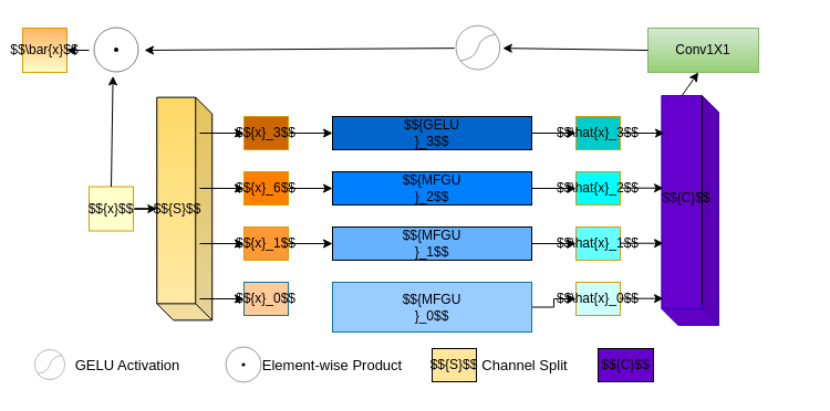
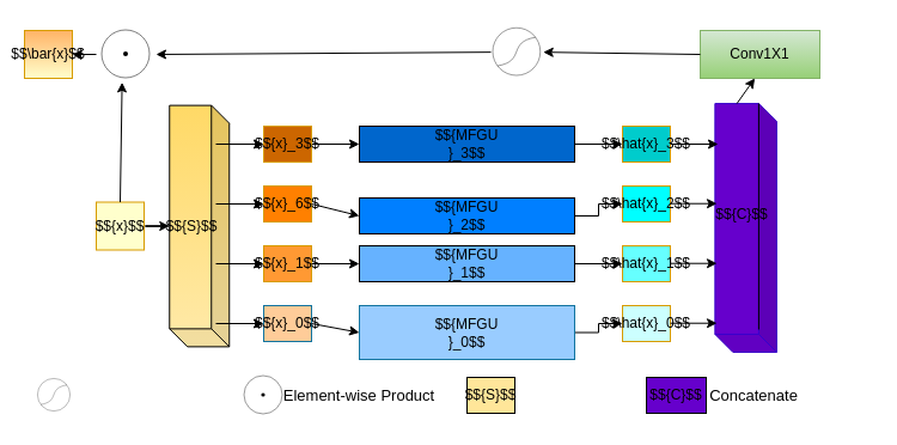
  <mxCell id="0" />
  <mxCell id="1" parent="0" />
  <mxCell id="2" value="" style="shape=cube;whiteSpace=wrap;html=1;boundedLbl=1;backgroundOutline=1;darkOpacity=0.05;darkOpacity2=0.1;direction=north;size=15;rotation=-90;fillColor=#ffeaaa;gradientColor=#ffd966;strokeColor=#000000;labelPosition=center;verticalLabelPosition=middle;align=center;verticalAlign=middle;horizontal=1;spacingLeft=20;spacingBottom=0;spacingRight=140;spacingTop=10;fontFamily=Times New Roman;fontStyle=1;rounded=0;" vertex="1" parent="1"><mxGeometry x="65.39" y="163.51" width="201.73" height="50" as="geometry" /></mxCell>
  <mxCell id="3" value="" style="edgeStyle=orthogonalEdgeStyle;rounded=0;orthogonalLoop=1;jettySize=auto;html=1;" edge="1" parent="1" source="4" target="2"><mxGeometry relative="1" as="geometry" /></mxCell>
  <mxCell id="4" value="$${x}$$" style="rounded=0;whiteSpace=wrap;html=1;fillColor=#FFFFCC;strokeColor=#d79b00;gradientColor=none;" vertex="1" parent="1"><mxGeometry x="80" y="168.51" width="40" height="40" as="geometry" /></mxCell>
  <mxCell id="5" value="" style="edgeStyle=orthogonalEdgeStyle;rounded=0;orthogonalLoop=1;jettySize=auto;html=1;" edge="1" parent="1" source="6" target="21"><mxGeometry relative="1" as="geometry" /></mxCell>
  <mxCell id="6" value="$${x}_3$$" style="rounded=0;whiteSpace=wrap;html=1;fillColor=#CC6600;gradientColor=none;strokeColor=#d79b00;" vertex="1" parent="1"><mxGeometry x="220" y="105" width="40" height="30" as="geometry" /></mxCell>
  <mxCell id="7" value="$${x}_6$$" style="rounded=0;whiteSpace=wrap;html=1;fillColor=#FF8000;gradientColor=none;strokeColor=#d79b00;" vertex="1" parent="1"><mxGeometry x="220" y="155" width="40" height="30" as="geometry" /></mxCell>
  <mxCell id="8" value="$${x}_1$$" style="rounded=0;whiteSpace=wrap;html=1;fillColor=#FF9933;gradientColor=none;strokeColor=#d79b00;" vertex="1" parent="1"><mxGeometry x="220" y="205" width="40" height="30" as="geometry" /></mxCell>
  <mxCell id="9" value="$${x}_0$$" style="rounded=0;whiteSpace=wrap;html=1;fillColor=#FFCC99;strokeColor=#10739e;" vertex="1" parent="1"><mxGeometry x="220" y="255" width="40" height="30" as="geometry" /></mxCell>
  <mxCell id="10" value="" style="endArrow=classic;html=1;rounded=0;entryX=0;entryY=0.5;entryDx=0;entryDy=0;" edge="1" parent="1" target="6"><mxGeometry width="50" height="50" relative="1" as="geometry"><mxPoint x="180" y="120" as="sourcePoint" /><mxPoint x="360" y="165" as="targetPoint" /></mxGeometry></mxCell>
  <mxCell id="11" value="" style="endArrow=classic;html=1;rounded=0;entryX=0;entryY=0.5;entryDx=0;entryDy=0;" edge="1" parent="1" target="7"><mxGeometry width="50" height="50" relative="1" as="geometry"><mxPoint x="180" y="170" as="sourcePoint" /><mxPoint x="360" y="165" as="targetPoint" /></mxGeometry></mxCell>
  <mxCell id="12" value="" style="endArrow=classic;html=1;rounded=0;" edge="1" parent="1" target="8"><mxGeometry width="50" height="50" relative="1" as="geometry"><mxPoint x="180" y="220" as="sourcePoint" /><mxPoint x="360" y="165" as="targetPoint" /></mxGeometry></mxCell>
  <mxCell id="13" value="" style="endArrow=classic;html=1;rounded=0;entryX=0;entryY=0.5;entryDx=0;entryDy=0;" edge="1" parent="1" target="9"><mxGeometry width="50" height="50" relative="1" as="geometry"><mxPoint x="180" y="270" as="sourcePoint" /><mxPoint x="360" y="165" as="targetPoint" /></mxGeometry></mxCell>
  <mxCell id="14" value="" style="edgeStyle=orthogonalEdgeStyle;rounded=0;orthogonalLoop=1;jettySize=auto;html=1;" edge="1" parent="1" source="15" target="28"><mxGeometry relative="1" as="geometry" /></mxCell>
  <mxCell id="15" value="$${MFGU&lt;br&gt;}_0$$" style="rounded=0;whiteSpace=wrap;html=1;fillColor=#99CCFF;strokeColor=#10739e;" vertex="1" parent="1"><mxGeometry x="300" y="255" width="180" height="45" as="geometry" /></mxCell>
  <mxCell id="16" value="" style="edgeStyle=orthogonalEdgeStyle;rounded=0;orthogonalLoop=1;jettySize=auto;html=1;" edge="1" parent="1" source="17" target="27"><mxGeometry relative="1" as="geometry" /></mxCell>
  <mxCell id="17" value="$${MFGU&lt;br style=&quot;border-color: var(--border-color);&quot;&gt;}_1$$" style="rounded=0;whiteSpace=wrap;html=1;fillColor=#66B2FF;" vertex="1" parent="1"><mxGeometry x="300" y="205" width="180" height="30" as="geometry" /></mxCell>
  <mxCell id="18" value="" style="edgeStyle=orthogonalEdgeStyle;rounded=0;orthogonalLoop=1;jettySize=auto;html=1;" edge="1" parent="1" source="19" target="26"><mxGeometry relative="1" as="geometry" /></mxCell>
- <mxCell id="19" value="$${MFGU&lt;br style=&quot;border-color: var(--border-color);&quot;&gt;}_2$$" style="rounded=0;whiteSpace=wrap;html=1;fillColor=#007FFF;" vertex="1" parent="1"><mxGeometry x="300" y="155" width="180" height="30" as="geometry" /></mxCell>
+ <mxCell id="19" value="$${MFGU&lt;br style=&quot;border-color: var(--border-color);&quot;&gt;}_2$$" style="rounded=0;whiteSpace=wrap;html=1;fillColor=#007FFF;" vertex="1" parent="1"><mxGeometry x="300" y="165" width="180" height="30" as="geometry" /></mxCell>
  <mxCell id="20" value="" style="edgeStyle=orthogonalEdgeStyle;rounded=0;orthogonalLoop=1;jettySize=auto;html=1;" edge="1" parent="1" source="21" target="25"><mxGeometry relative="1" as="geometry" /></mxCell>
- <mxCell id="21" value="$${GELU&lt;br style=&quot;border-color: var(--border-color);&quot;&gt;}_3$$" style="rounded=0;whiteSpace=wrap;html=1;fillColor=#0066CC;" vertex="1" parent="1"><mxGeometry x="300" y="105" width="180" height="30" as="geometry" /></mxCell>
+ <mxCell id="21" value="$${MFGU&lt;br style=&quot;border-color: var(--border-color);&quot;&gt;}_3$$" style="rounded=0;whiteSpace=wrap;html=1;fillColor=#0066CC;" vertex="1" parent="1"><mxGeometry x="300" y="105" width="180" height="30" as="geometry" /></mxCell>
  <mxCell id="22" value="" style="endArrow=classic;html=1;rounded=0;exitX=1;exitY=0.5;exitDx=0;exitDy=0;entryX=0;entryY=0.5;entryDx=0;entryDy=0;" edge="1" parent="1" source="7" target="19"><mxGeometry width="50" height="50" relative="1" as="geometry"><mxPoint x="310" y="245" as="sourcePoint" /><mxPoint x="360" y="195" as="targetPoint" /></mxGeometry></mxCell>
  <mxCell id="23" value="" style="endArrow=classic;html=1;rounded=0;exitX=1;exitY=0.5;exitDx=0;exitDy=0;entryX=0;entryY=0.5;entryDx=0;entryDy=0;" edge="1" parent="1" source="8" target="17"><mxGeometry width="50" height="50" relative="1" as="geometry"><mxPoint x="310" y="245" as="sourcePoint" /><mxPoint x="360" y="195" as="targetPoint" /></mxGeometry></mxCell>
+ <mxCell id="24" value="" style="endArrow=classic;html=1;rounded=0;exitX=1;exitY=0.5;exitDx=0;exitDy=0;entryX=0;entryY=0.5;entryDx=0;entryDy=0;" edge="1" parent="1" source="9" target="15"><mxGeometry width="50" height="50" relative="1" as="geometry"><mxPoint x="310" y="245" as="sourcePoint" /><mxPoint x="360" y="195" as="targetPoint" /></mxGeometry></mxCell>
  <mxCell id="25" value="$$\hat{x}_3$$" style="rounded=0;whiteSpace=wrap;html=1;fillColor=#00CCCC;gradientColor=none;strokeColor=#d79b00;" vertex="1" parent="1"><mxGeometry x="520" y="105" width="40" height="30" as="geometry" /></mxCell>
  <mxCell id="26" value="$$\hat{x}_2$$" style="rounded=0;whiteSpace=wrap;html=1;fillColor=#00FFFF;gradientColor=none;strokeColor=#d79b00;" vertex="1" parent="1"><mxGeometry x="520" y="155" width="40" height="30" as="geometry" /></mxCell>
  <mxCell id="27" value="$$\hat{x}_1$$" style="rounded=0;whiteSpace=wrap;html=1;fillColor=#66FFFF;gradientColor=none;strokeColor=#d79b00;" vertex="1" parent="1"><mxGeometry x="520" y="205" width="40" height="30" as="geometry" /></mxCell>
  <mxCell id="28" value="$$\hat{x}_0$$" style="rounded=0;whiteSpace=wrap;html=1;fillColor=#CCFFFF;gradientColor=none;strokeColor=#d79b00;" vertex="1" parent="1"><mxGeometry x="520" y="255" width="40" height="30" as="geometry" /></mxCell>
  <mxCell id="29" value="" style="shape=cube;whiteSpace=wrap;html=1;boundedLbl=1;backgroundOutline=1;darkOpacity=0.05;darkOpacity2=0.1;direction=north;size=15;rotation=-90;fillColor=#6600CC;strokeColor=#3700CC;labelPosition=center;verticalLabelPosition=middle;align=center;verticalAlign=middle;horizontal=1;spacingLeft=20;spacingBottom=0;spacingRight=140;spacingTop=10;fontFamily=Times New Roman;fontStyle=1;fontColor=#ffffff;gradientColor=none;rounded=0;" vertex="1" parent="1"><mxGeometry x="519.22" y="164.22" width="207.82" height="51.56" as="geometry" /></mxCell>
  <mxCell id="30" value="" style="endArrow=classic;html=1;rounded=0;exitX=1;exitY=0.5;exitDx=0;exitDy=0;" edge="1" parent="1" source="25"><mxGeometry width="50" height="50" relative="1" as="geometry"><mxPoint x="550" y="85" as="sourcePoint" /><mxPoint x="600" y="120" as="targetPoint" /></mxGeometry></mxCell>
  <mxCell id="31" value="" style="endArrow=classic;html=1;rounded=0;exitX=1;exitY=0.5;exitDx=0;exitDy=0;entryX=0.962;entryY=0.828;entryDx=0;entryDy=0;entryPerimeter=0;" edge="1" parent="1"><mxGeometry width="50" height="50" relative="1" as="geometry"><mxPoint x="560" y="169.71" as="sourcePoint" /><mxPoint x="599" y="169.71" as="targetPoint" /><Array as="points"><mxPoint x="570" y="169.71" /></Array></mxGeometry></mxCell>
  <mxCell id="32" value="" style="endArrow=classic;html=1;rounded=0;exitX=1;exitY=0.5;exitDx=0;exitDy=0;entryX=0.962;entryY=0.828;entryDx=0;entryDy=0;entryPerimeter=0;" edge="1" parent="1"><mxGeometry width="50" height="50" relative="1" as="geometry"><mxPoint x="560" y="219.71" as="sourcePoint" /><mxPoint x="599" y="219.71" as="targetPoint" /></mxGeometry></mxCell>
  <mxCell id="33" value="" style="endArrow=classic;html=1;rounded=0;exitX=1;exitY=0.5;exitDx=0;exitDy=0;entryX=0.962;entryY=0.828;entryDx=0;entryDy=0;entryPerimeter=0;" edge="1" parent="1"><mxGeometry width="50" height="50" relative="1" as="geometry"><mxPoint x="560" y="269.71" as="sourcePoint" /><mxPoint x="599" y="269.71" as="targetPoint" /></mxGeometry></mxCell>
  <mxCell id="34" value="" style="endArrow=none;html=1;rounded=0;entryX=0;entryY=0;entryDx=15;entryDy=207.82;entryPerimeter=0;exitX=0.291;exitY=0.091;exitDx=0;exitDy=0;exitPerimeter=0;" edge="1" parent="1" source="29" target="29"><mxGeometry width="50" height="50" relative="1" as="geometry"><mxPoint x="380" y="215" as="sourcePoint" /><mxPoint x="430" y="165" as="targetPoint" /></mxGeometry></mxCell>
  <mxCell id="35" value="Conv1X1" style="rounded=0;whiteSpace=wrap;html=1;fillColor=#d5e8d4;gradientColor=#97d077;strokeColor=#82b366;" vertex="1" parent="1"><mxGeometry x="585" y="25" width="100" height="40" as="geometry" /></mxCell>
  <mxCell id="36" value="" style="shape=image;verticalLabelPosition=bottom;labelBackgroundColor=default;verticalAlign=top;aspect=fixed;imageAspect=0;image=data:image/svg+xml,PHN2ZyB4bWxucz0iaHR0cDovL3d3dy53My5vcmcvMjAwMC9zdmciIGhlaWdodD0iMTEwIiB3aWR0aD0iMTEwIiB2aWV3Qm94PSIwIDAgMTEwIDExMCI+JiN4YTsgIDxjaXJjbGUgZmlsbD0idHJhbnNwYXJlbnQiIHN0cm9rZS13aWR0aD0iMSIgc3Ryb2tlPSJibGFjayIgcj0iNTAiIGN5PSI1NSIgY3g9IjU1Ii8+JiN4YTsgIDxwYXRoIGZpbGw9InRyYW5zcGFyZW50IiBzdHJva2U9ImJsYWNrIiBkPSJNMTUgODUgQzc1IDc1LDM1IDM1LDk1IDI1Ii8+JiN4YTs8L3N2Zz4=;rounded=0;" vertex="1" parent="1"><mxGeometry x="410" y="21.25" width="43.75" height="43.75" as="geometry" /></mxCell>
  <mxCell id="37" value="" style="endArrow=classic;html=1;rounded=0;exitX=0;exitY=0.5;exitDx=0;exitDy=0;entryX=1;entryY=0.5;entryDx=0;entryDy=0;" edge="1" parent="1" source="35" target="36"><mxGeometry width="50" height="50" relative="1" as="geometry"><mxPoint x="330" y="75" as="sourcePoint" /><mxPoint x="380" y="25" as="targetPoint" /></mxGeometry></mxCell>
  <mxCell id="38" value="" style="shape=image;verticalLabelPosition=bottom;labelBackgroundColor=default;verticalAlign=top;aspect=fixed;imageAspect=0;image=data:image/svg+xml,PHN2ZyB4bWxucz0iaHR0cDovL3d3dy53My5vcmcvMjAwMC9zdmciIGhlaWdodD0iMTAwIiB3aWR0aD0iMTAwIiB2aWV3Qm94PSIwIDAgMTAwIDEwMCI+JiN4YTsgICYjeGE7ICA8Y2lyY2xlIHN0cm9rZT0iYmxhY2siIGZpbGw9InRyYW5zcGFyZW50IiByPSI0MCIgY3k9IjUwIiBjeD0iNTAiLz4mI3hhOyYjeGE7ICAmI3hhOyAgPGNpcmNsZSBmaWxsPSJibGFjayIgcj0iNCIgY3k9IjUwIiBjeD0iNTAiLz4mI3hhOzwvc3ZnPg==;rounded=0;" vertex="1" parent="1"><mxGeometry x="80" y="20" width="50" height="50" as="geometry" /></mxCell>
  <mxCell id="39" value="" style="endArrow=classic;html=1;rounded=0;entryX=1;entryY=0.5;entryDx=0;entryDy=0;exitX=0;exitY=0.5;exitDx=0;exitDy=0;" edge="1" parent="1" source="36" target="38"><mxGeometry width="50" height="50" relative="1" as="geometry"><mxPoint x="220" y="71.25" as="sourcePoint" /><mxPoint x="270" y="21.25" as="targetPoint" /></mxGeometry></mxCell>
  <mxCell id="40" value="$$\bar{x}$$" style="rounded=0;whiteSpace=wrap;html=1;fillColor=#FFB366;strokeColor=#d79b00;gradientColor=#FFFFCC;" vertex="1" parent="1"><mxGeometry y="25" width="40" height="40" as="geometry" x="20" /></mxCell>
  <mxCell id="41" value="" style="endArrow=classic;html=1;rounded=0;exitX=0.5;exitY=0;exitDx=0;exitDy=0;entryX=0.432;entryY=0.967;entryDx=0;entryDy=0;entryPerimeter=0;" edge="1" parent="1" source="4" target="38"><mxGeometry width="50" height="50" relative="1" as="geometry"><mxPoint x="90" y="145" as="sourcePoint" /><mxPoint x="140" y="95" as="targetPoint" /></mxGeometry></mxCell>
  <mxCell id="42" value="" style="endArrow=classic;html=1;rounded=0;entryX=1;entryY=0.5;entryDx=0;entryDy=0;exitX=0;exitY=0.5;exitDx=0;exitDy=0;" edge="1" parent="1" source="38" target="40"><mxGeometry width="50" height="50" relative="1" as="geometry"><mxPoint x="260" y="165" as="sourcePoint" /><mxPoint x="310" y="115" as="targetPoint" /></mxGeometry></mxCell>
  <mxCell id="43" value="" style="endArrow=classic;html=1;rounded=0;exitX=0;exitY=0;exitDx=33.28;exitDy=207.82;exitPerimeter=0;entryX=0.456;entryY=1;entryDx=0;entryDy=0;entryPerimeter=0;" edge="1" parent="1" source="29" target="35"><mxGeometry width="50" height="50" relative="1" as="geometry"><mxPoint x="300" y="165" as="sourcePoint" /><mxPoint x="620" y="65" as="targetPoint" /></mxGeometry></mxCell>
  <mxCell id="44" value="$${S}$$" style="text;html=1;strokeColor=none;fillColor=none;align=center;verticalAlign=middle;whiteSpace=wrap;rounded=0;" vertex="1" parent="1"><mxGeometry x="130" y="173.51" width="60" height="30" as="geometry" /></mxCell>
  <mxCell id="45" value="$${C}$$" style="text;html=1;strokeColor=none;fillColor=none;align=center;verticalAlign=middle;whiteSpace=wrap;rounded=0;" vertex="1" parent="1"><mxGeometry x="590" y="163.51" width="60" height="30" as="geometry" /></mxCell>
  <mxCell id="46" value="" style="shape=image;verticalLabelPosition=bottom;labelBackgroundColor=default;verticalAlign=top;aspect=fixed;imageAspect=0;image=data:image/svg+xml,PHN2ZyB4bWxucz0iaHR0cDovL3d3dy53My5vcmcvMjAwMC9zdmciIGhlaWdodD0iMTEwIiB3aWR0aD0iMTEwIiB2aWV3Qm94PSIwIDAgMTEwIDExMCI+JiN4YTsgIDxjaXJjbGUgZmlsbD0idHJhbnNwYXJlbnQiIHN0cm9rZS13aWR0aD0iMSIgc3Ryb2tlPSJibGFjayIgcj0iNTAiIGN5PSI1NSIgY3g9IjU1Ii8+JiN4YTsgIDxwYXRoIGZpbGw9InRyYW5zcGFyZW50IiBzdHJva2U9ImJsYWNrIiBkPSJNMTUgODUgQzc1IDc1LDM1IDM1LDk1IDI1Ii8+JiN4YTs8L3N2Zz4=;rounded=0;" vertex="1" parent="1"><mxGeometry x="30" y="315" width="30" height="30" as="geometry" /></mxCell>
- <mxCell id="47" value="&lt;font style=&quot;font-size: 13px;&quot;&gt;GELU Activation&lt;/font&gt;" style="text;html=1;strokeColor=none;fillColor=none;align=center;verticalAlign=middle;whiteSpace=wrap;rounded=0;" vertex="1" parent="1"><mxGeometry x="60" y="315" width="110" height="30" as="geometry" /></mxCell>
  <mxCell id="48" value="" style="shape=image;verticalLabelPosition=bottom;labelBackgroundColor=default;verticalAlign=top;aspect=fixed;imageAspect=0;image=data:image/svg+xml,PHN2ZyB4bWxucz0iaHR0cDovL3d3dy53My5vcmcvMjAwMC9zdmciIGhlaWdodD0iMTAwIiB3aWR0aD0iMTAwIiB2aWV3Qm94PSIwIDAgMTAwIDEwMCI+JiN4YTsgICYjeGE7ICA8Y2lyY2xlIHN0cm9rZT0iYmxhY2siIGZpbGw9InRyYW5zcGFyZW50IiByPSI0MCIgY3k9IjUwIiBjeD0iNTAiLz4mI3hhOyYjeGE7ICAmI3hhOyAgPGNpcmNsZSBmaWxsPSJibGFjayIgcj0iNCIgY3k9IjUwIiBjeD0iNTAiLz4mI3hhOzwvc3ZnPg==;rounded=0;" vertex="1" parent="1"><mxGeometry x="200" y="310" width="40" height="40" as="geometry" /></mxCell>
  <mxCell id="49" value="&lt;font style=&quot;font-size: 13px;&quot;&gt;Element-wise Product&lt;/font&gt;" style="text;html=1;strokeColor=none;fillColor=none;align=center;verticalAlign=middle;whiteSpace=wrap;rounded=0;" vertex="1" parent="1"><mxGeometry x="230" y="315" width="140" height="30" as="geometry" /></mxCell>
  <mxCell id="50" value="$${S}$$" style="rounded=0;whiteSpace=wrap;html=1;gradientColor=#ffe699;fillColor=#ffe69b;" vertex="1" parent="1"><mxGeometry x="390" y="315" width="40" height="30" as="geometry" /></mxCell>
- <mxCell id="51" value="&lt;font style=&quot;font-size: 13px;&quot;&gt;Channel Split&lt;/font&gt;" style="text;html=1;strokeColor=none;fillColor=none;align=center;verticalAlign=middle;whiteSpace=wrap;rounded=0;" vertex="1" parent="1"><mxGeometry x="434" y="315" width="80" height="30" as="geometry" /></mxCell>
  <mxCell id="52" value="$${C}$$" style="rounded=0;whiteSpace=wrap;html=1;fillColor=#6600cc;" vertex="1" parent="1"><mxGeometry x="540" y="315" width="50" height="30" as="geometry" /></mxCell>
+ <mxCell id="53" value="&lt;font style=&quot;font-size: 13px;&quot;&gt;Concatenate&lt;/font&gt;" style="text;html=1;strokeColor=none;fillColor=none;align=center;verticalAlign=middle;whiteSpace=wrap;rounded=0;" vertex="1" parent="1"><mxGeometry x="600" y="315" width="60" height="30" as="geometry" /></mxCell>
